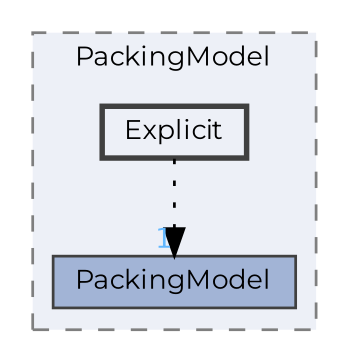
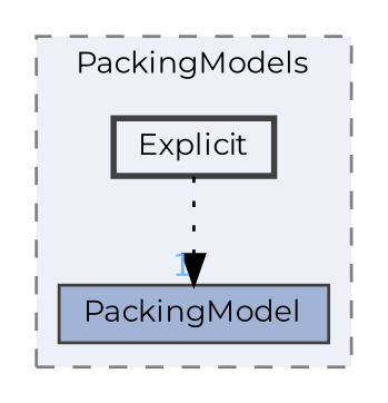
  digraph {
    compound=true
    fontname=Montserrat
    node [color=grey25 fontname=Montserrat fontsize=10 shape=box]
    n1 [fillcolor="#a2b4d6" height=0.2 label=PackingModel style=filled width=0.4]
    n2 [fillcolor="#edf0f7" height=0.2 label=Explicit style="filled,bold" width=0.4]
    subgraph cluster_1 {
      bgcolor="#edf0f7"
      fontsize=10
-     label=PackingModel
+     label=PackingModels
      pencolor=grey50
      style="filled,dashed"
      n1
      n2
    }
    n2 -> n1 [color=black fontcolor=steelblue1 fontname=Montserrat fontsize=10 headlabel=1 labeldistance=1.5 labelfontname=Helvetica labelfontsize=10 style=dotted]
  }
